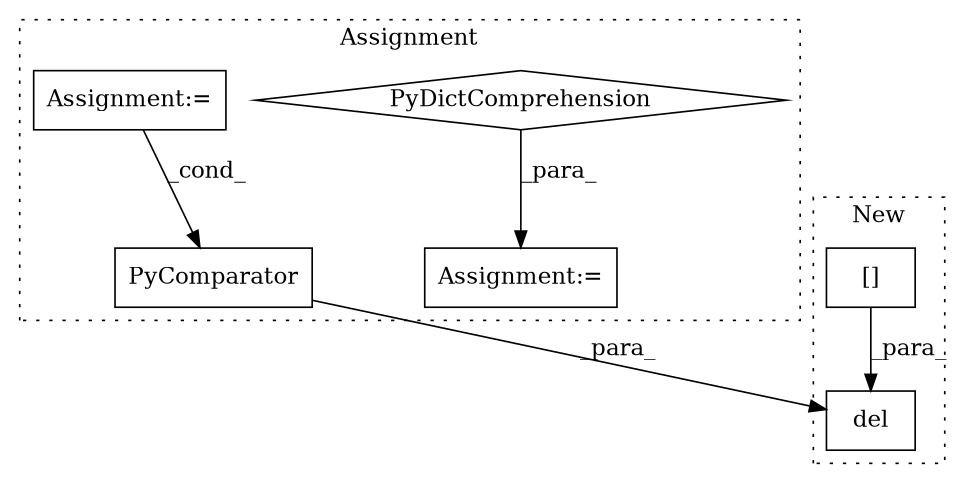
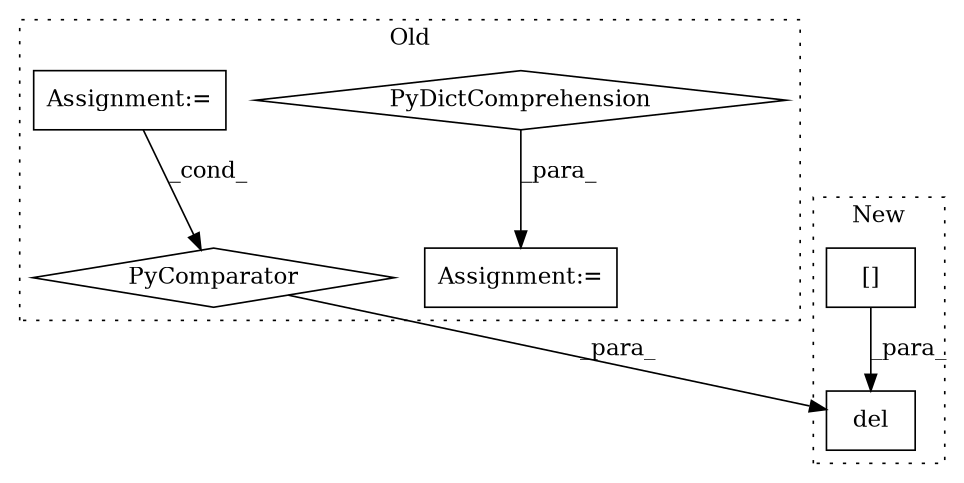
  digraph {
    fontname="DejaVu Serif"
    node [a=7 fontname="DejaVu Serif" l=35 s=12373 shape=box]
    edge [fontname="DejaVu Serif"]
    n1 [a=110 l=146 label=PyDictComprehension s=12270 shape=diamond]
-   n2 [a=113 label=PyComparator]
+   n2 [a=113 label=PyComparator shape=diamond]
    n3 [l=12 label="Assignment:=" s=12258]
    n4 [label="Assignment:="]
    n5 [a=32 l="4,1" label=del s="14766,14786"]
    n6 [a=2 l="11,1" label="[]" s="14770,14785"]
    subgraph cluster_1 {
-     label=Assignment
+     label=Old
      style=dotted
      n1
      n2
      n3
      n4
    }
    subgraph cluster_2 {
      label=New
      style=dotted
      n5
      n6
    }
    n1 -> n3 [label=_para_]
    n2 -> n5 [label=_para_]
    n4 -> n2 [label=_cond_]
    n6 -> n5 [label=_para_]
  }
